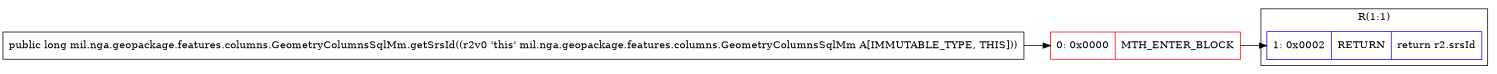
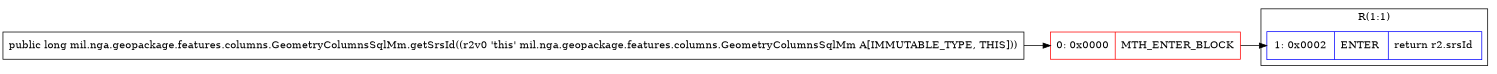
  digraph {
    rankdir=LR
    node [shape=record]
    edge [arrowhead=normal]
-   n1 [color=blue label="{1\:\ 0x0002|RETURN\l|return r2.srsId\l}"]
+   n1 [color=blue label="{1\:\ 0x0002|ENTER\l|return r2.srsId\l}"]
    n2 [color=red label="{0\:\ 0x0000|MTH_ENTER_BLOCK\l}"]
    n3 [label="{public long mil.nga.geopackage.features.columns.GeometryColumnsSqlMm.getSrsId((r2v0 'this' mil.nga.geopackage.features.columns.GeometryColumnsSqlMm A[IMMUTABLE_TYPE, THIS])) }"]
    subgraph cluster_1 {
      label="R(1:1)"
      n1
    }
    n2 -> n1
    n3 -> n2
  }
